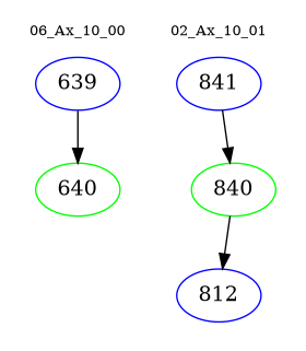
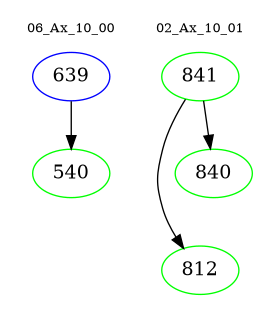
  digraph {
    node [color=green]
    edge [color=black]
    n1 [color=blue label=639]
-   n2 [label=640]
-   n3 [color=blue label=841]
-   n4 [color=blue label=812]
+   n2 [label=540]
+   n3 [label=841]
+   n4 [label=812]
    n5 [label=840]
    subgraph cluster_1 {
      color=white
      fontsize=10
      label="06_Ax_10_00"
      n1
      n2
    }
    subgraph cluster_2 {
      color=white
      fontsize=10
      label="02_Ax_10_01"
      n3
      n4
      n5
    }
    n1 -> n2
-   n5 -> n4
+   n3 -> n4
    n3 -> n5
  }
